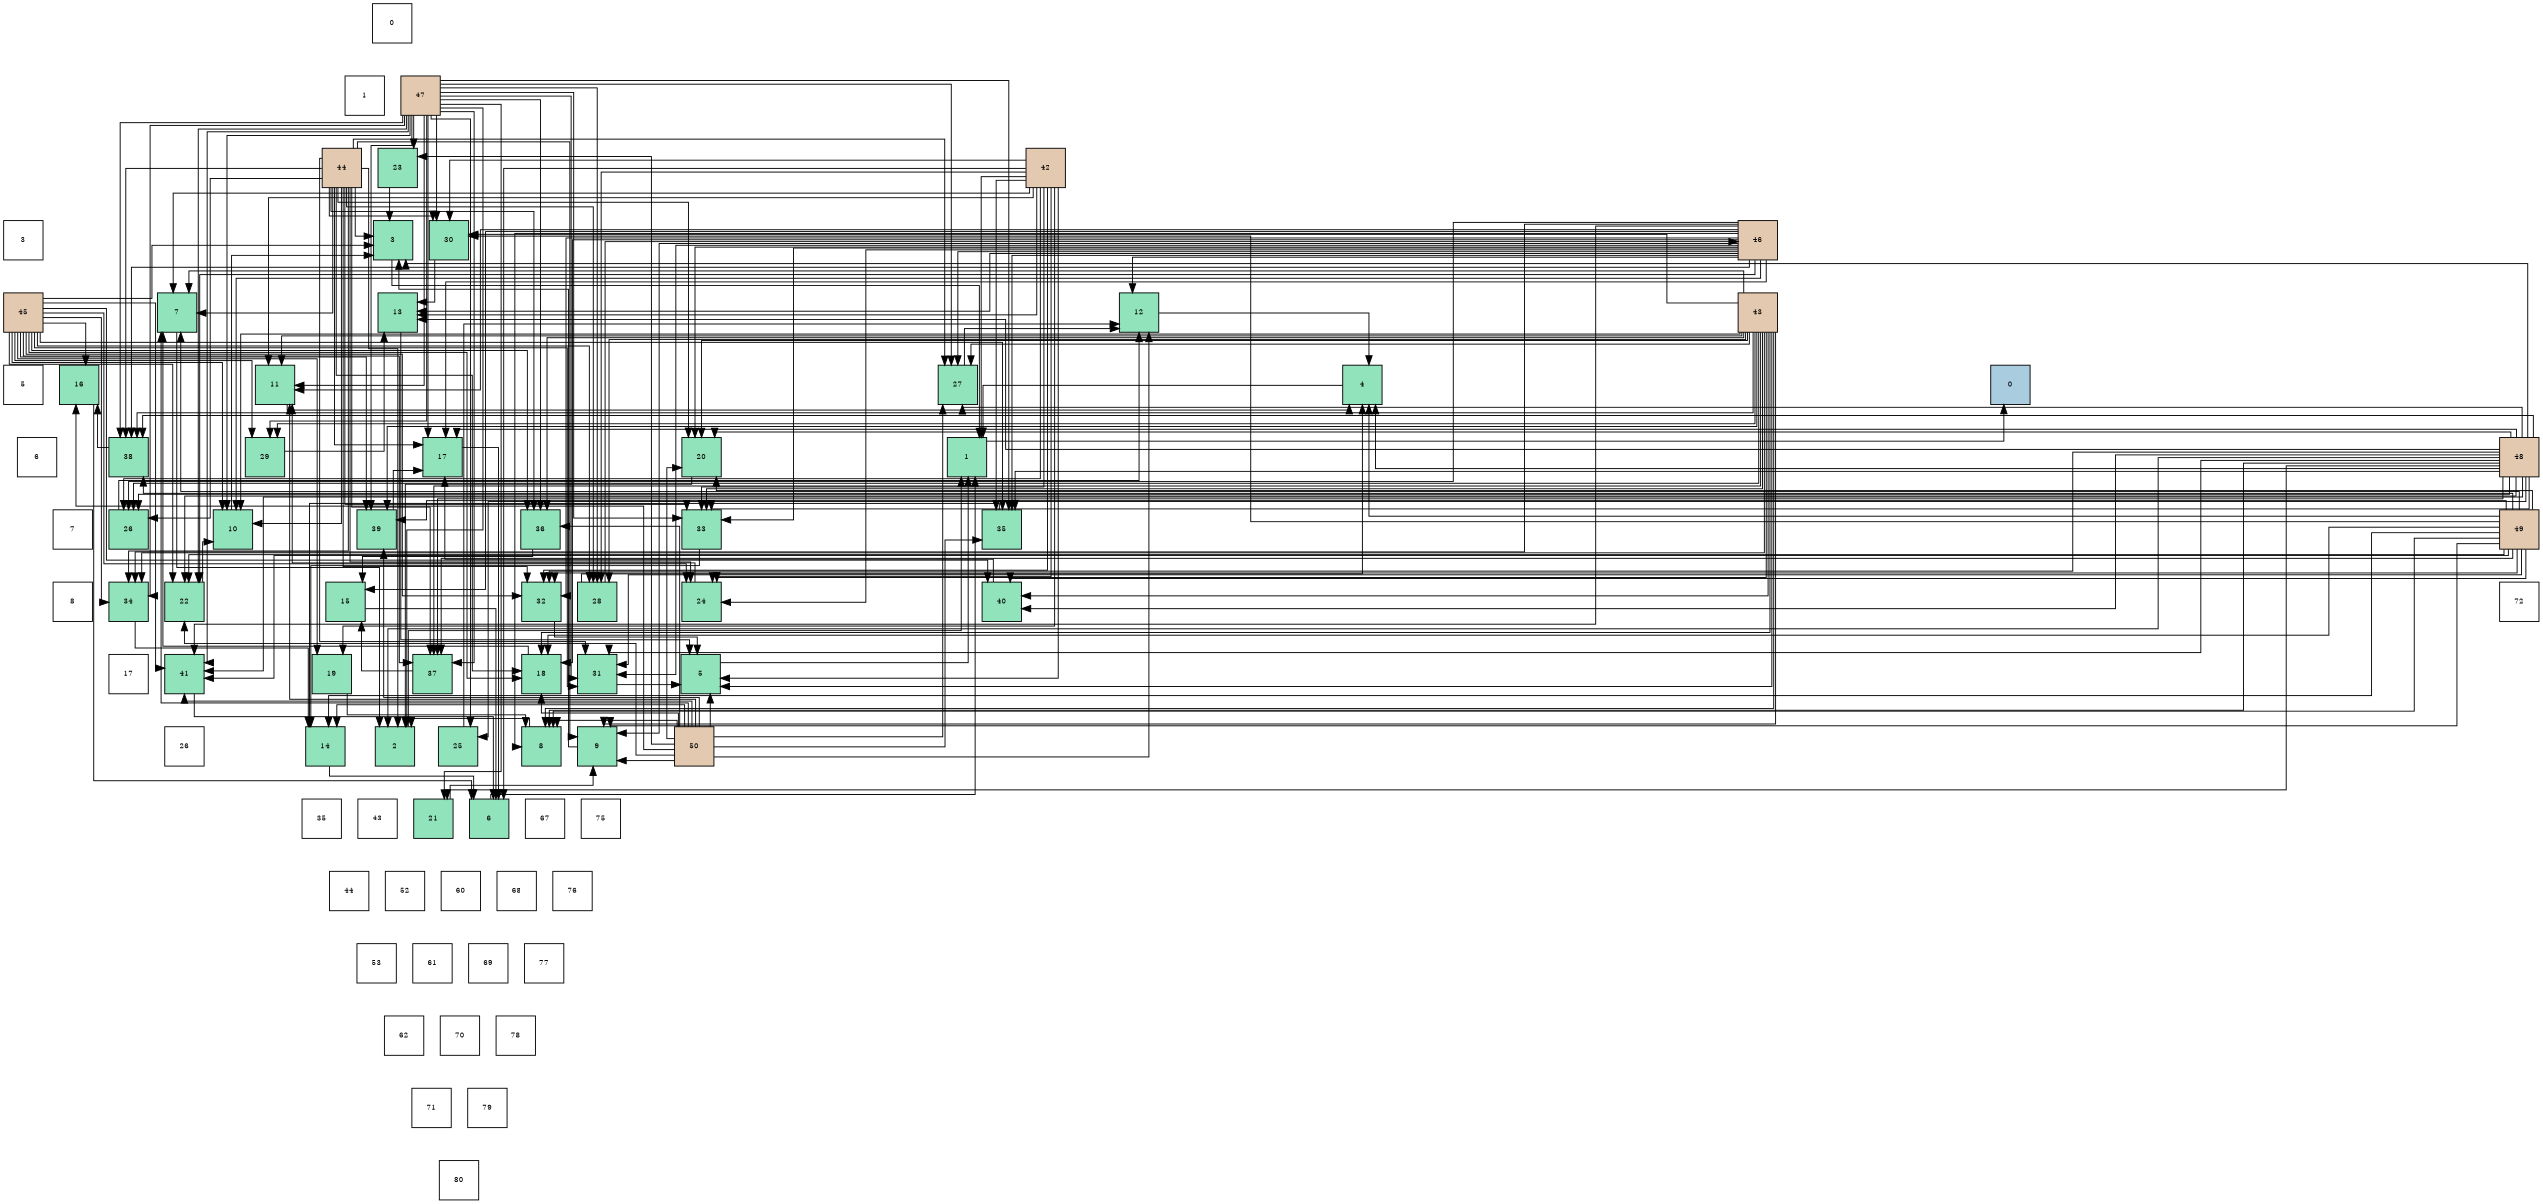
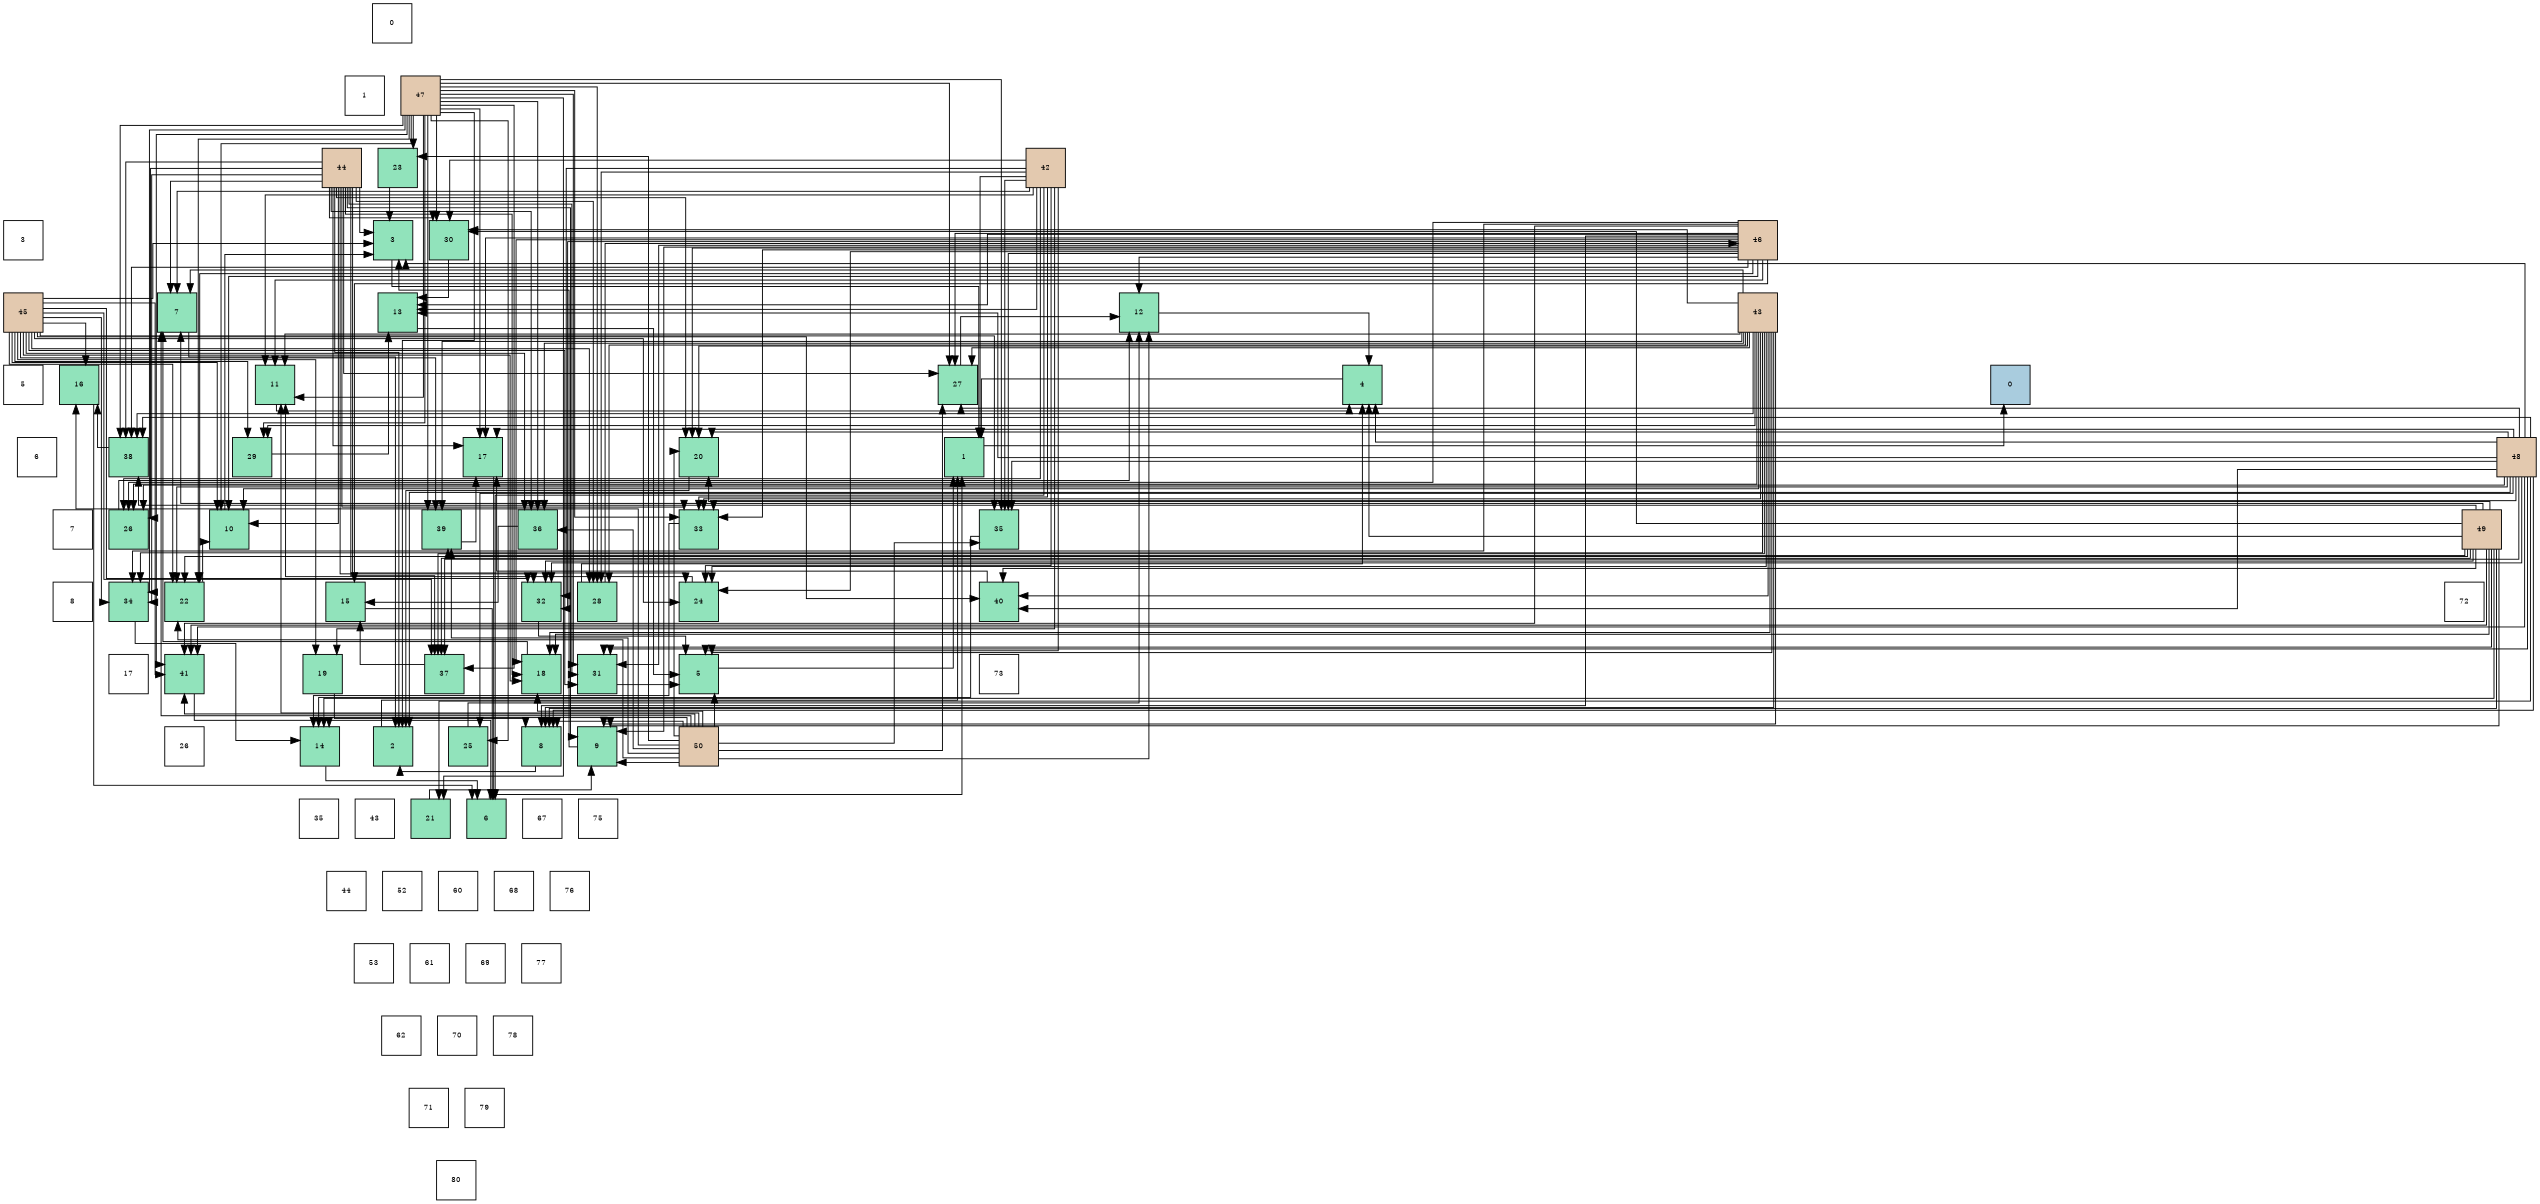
  digraph {
    rank=same
    rankdir=TB
    splines=ortho
    node [fillcolor="#91e3bb" fixedsize=true fontsize=8 shape=square style=filled]
    edge [constraint=false style=vis]
    n1 [fillcolor="#ffffff" label=0 width=0.6]
    n2 [fillcolor="#ffffff" label=1 width=0.6]
    n3 [fillcolor="#e3c9af" label=47 width=0.6]
    n4 [fillcolor="#e3c9af" label=44 width=0.6]
    n5 [label=23 width=0.6]
    n6 [label=38 width=0.6]
    n7 [label=34 width=0.6]
    n8 [label=30 width=0.6]
    n9 [label=10 width=0.6]
    n10 [label=27 width=0.6]
    n11 [label=17 width=0.6]
    n12 [label=36 width=0.6]
    n13 [label=37 width=0.6]
    n14 [label=2 width=0.6]
    n15 [label=33 width=0.6]
    n16 [label=28 width=0.6]
    n17 [label=31 width=0.6]
    n18 [label=29 width=0.6]
    n19 [label=22 width=0.6]
    n20 [label=41 width=0.6]
    n21 [label=39 width=0.6]
    n22 [label=35 width=0.6]
    n23 [fillcolor="#e3c9af" label=42 width=0.6]
    n24 [label=11 width=0.6]
    n25 [label=25 width=0.6]
    n26 [label=21 width=0.6]
    n27 [fillcolor="#ffffff" label=3 width=0.6]
    n28 [label=3 width=0.6]
    n29 [label=7 width=0.6]
    n30 [label=26 width=0.6]
    n31 [label=20 width=0.6]
    n32 [label=32 width=0.6]
    n33 [label=18 width=0.6]
    n34 [label=24 width=0.6]
    n35 [label=9 width=0.6]
    n36 [fillcolor="#e3c9af" label=45 width=0.6]
    n37 [label=13 width=0.6]
    n38 [label=1 width=0.6]
    n39 [label=16 width=0.6]
    n40 [label=12 width=0.6]
    n41 [fillcolor="#ffffff" label=17 width=0.6]
    n42 [label=14 width=0.6]
    n43 [label=15 width=0.6]
    n44 [label=6 width=0.6]
    n45 [label=5 width=0.6]
    n46 [fillcolor="#ffffff" label=43 width=0.6]
    n47 [fillcolor="#e3c9af" label=46 width=0.6]
    n48 [label=4 width=0.6]
    n49 [label=8 width=0.6]
    n50 [fillcolor="#ffffff" label=67 width=0.6]
    n51 [fillcolor="#ffffff" label=75 width=0.6]
    n52 [fillcolor="#ffffff" label=5 width=0.6]
    n53 [label=19 width=0.6]
    n54 [label=40 width=0.6]
    n55 [fillcolor="#ffffff" label=6 width=0.6]
    n56 [fillcolor="#ffffff" label=26 width=0.6]
+   n57 [fillcolor="#ffffff" label=73 width=0.6]
    n58 [fillcolor="#ffffff" label=7 width=0.6]
    n59 [fillcolor="#ffffff" label=8 width=0.6]
    n60 [fillcolor="#ffffff" label=52 width=0.6]
    n61 [fillcolor="#ffffff" label=60 width=0.6]
    n62 [fillcolor="#a9ccde" label=0 width=0.6]
    n63 [fillcolor="#ffffff" label=68 width=0.6]
    n64 [fillcolor="#ffffff" label=35 width=0.6]
    n65 [fillcolor="#e3c9af" label=43 width=0.6]
    n66 [fillcolor="#e3c9af" label=50 width=0.6]
    n67 [fillcolor="#ffffff" label=44 width=0.6]
    n68 [fillcolor="#ffffff" label=53 width=0.6]
    n69 [fillcolor="#e3c9af" label=48 width=0.6]
    n70 [fillcolor="#ffffff" label=61 width=0.6]
    n71 [fillcolor="#ffffff" label=62 width=0.6]
    n72 [fillcolor="#e3c9af" label=49 width=0.6]
    n73 [fillcolor="#ffffff" label=69 width=0.6]
    n74 [fillcolor="#ffffff" label=70 width=0.6]
    n75 [fillcolor="#ffffff" label=71 width=0.6]
    n76 [fillcolor="#ffffff" label=72 width=0.6]
    n77 [fillcolor="#ffffff" label=76 width=0.6]
    n78 [fillcolor="#ffffff" label=77 width=0.6]
    n79 [fillcolor="#ffffff" label=78 width=0.6]
    n80 [fillcolor="#ffffff" label=79 width=0.6]
    n81 [fillcolor="#ffffff" label=80 width=0.6]
    n1 -> n2 [constraint=true style=invis]
    n1 -> n3 [constraint=true style=invis]
    n2 -> n4 [constraint=true style=invis]
    n2 -> n5 [constraint=true style=invis]
    n3 -> n5
    n3 -> n5 [constraint=true style=invis]
    n3 -> n6
    n3 -> n7
    n3 -> n8
    n3 -> n9
    n3 -> n10
    n3 -> n11
    n3 -> n12
    n3 -> n13
    n3 -> n14
    n3 -> n15
    n3 -> n16
    n3 -> n17
    n3 -> n18
    n3 -> n19
    n3 -> n20
    n3 -> n21
    n3 -> n22
    n3 -> n23 [constraint=true style=invis]
    n3 -> n24
    n3 -> n25
    n3 -> n26
    n4 -> n6
    n4 -> n7
    n4 -> n8
    n4 -> n9
    n4 -> n10
    n4 -> n11
    n4 -> n12
    n4 -> n13
    n4 -> n14
    n4 -> n15
    n4 -> n16
    n4 -> n17
    n4 -> n27 [constraint=true style=invis]
    n4 -> n28
    n4 -> n28 [constraint=true style=invis]
    n4 -> n29
    n4 -> n30
    n4 -> n31
    n4 -> n32
    n4 -> n33
    n4 -> n34
    n4 -> n35
    n5 -> n8 [constraint=true style=invis]
    n5 -> n28
    n5 -> n28 [constraint=true style=invis]
    n6 -> n9 [constraint=true style=invis]
    n6 -> n30 [constraint=true style=invis]
    n6 -> n39
    n7 -> n20 [constraint=true style=invis]
    n7 -> n41 [constraint=true style=invis]
    n7 -> n42
    n8 -> n37
    n8 -> n37 [constraint=true style=invis]
    n8 -> n40 [constraint=true style=invis]
    n9 -> n19 [constraint=true style=invis]
    n9 -> n28
    n9 -> n43 [constraint=true style=invis]
    n10 -> n11 [constraint=true style=invis]
    n10 -> n31 [constraint=true style=invis]
    n10 -> n40
    n11 -> n12 [constraint=true style=invis]
    n11 -> n21 [constraint=true style=invis]
    n11 -> n44
    n12 -> n16 [constraint=true style=invis]
    n12 -> n32 [constraint=true style=invis]
    n12 -> n43
    n13 -> n14 [constraint=true style=invis]
    n13 -> n25 [constraint=true style=invis]
    n13 -> n43
    n14 -> n26 [constraint=true style=invis]
    n14 -> n38
    n14 -> n46 [constraint=true style=invis]
    n15 -> n16 [constraint=true style=invis]
    n15 -> n34 [constraint=true style=invis]
    n15 -> n42
    n16 -> n17 [constraint=true style=invis]
    n16 -> n33 [constraint=true style=invis]
    n16 -> n47
    n16 -> n48
    n17 -> n35 [constraint=true style=invis]
    n17 -> n45
    n17 -> n49 [constraint=true style=invis]
    n18 -> n9 [constraint=true style=invis]
    n18 -> n21 [constraint=true style=invis]
    n18 -> n37
    n19 -> n9
    n19 -> n20 [constraint=true style=invis]
    n19 -> n53 [constraint=true style=invis]
    n20 -> n42 [constraint=true style=invis]
    n20 -> n44
    n20 -> n56 [constraint=true style=invis]
    n21 -> n11
    n21 -> n32 [constraint=true style=invis]
    n21 -> n43 [constraint=true style=invis]
    n22 -> n34 [constraint=true style=invis]
    n22 -> n42
    n22 -> n54 [constraint=true style=invis]
    n23 -> n8
    n23 -> n8 [constraint=true style=invis]
    n23 -> n15
    n23 -> n16
    n23 -> n22
    n23 -> n24
    n23 -> n29
    n23 -> n30
    n23 -> n32
    n23 -> n34
    n23 -> n37
    n23 -> n38
    n23 -> n44
    n23 -> n45
    n23 -> n47 [constraint=true style=invis]
    n23 -> n53
    n24 -> n11 [constraint=true style=invis]
    n24 -> n18 [constraint=true style=invis]
    n24 -> n48
    n25 -> n26 [constraint=true style=invis]
    n25 -> n40
    n25 -> n44 [constraint=true style=invis]
    n26 -> n35
    n26 -> n60 [constraint=true style=invis]
    n26 -> n61 [constraint=true style=invis]
    n27 -> n29 [constraint=true style=invis]
    n27 -> n36 [constraint=true style=invis]
    n28 -> n29 [constraint=true style=invis]
    n28 -> n37 [constraint=true style=invis]
    n28 -> n38
    n29 -> n14
    n29 -> n24 [constraint=true style=invis]
    n29 -> n39 [constraint=true style=invis]
    n30 -> n7 [constraint=true style=invis]
    n30 -> n19 [constraint=true style=invis]
    n30 -> n40
    n31 -> n12 [constraint=true style=invis]
    n31 -> n14
    n31 -> n15 [constraint=true style=invis]
    n32 -> n13 [constraint=true style=invis]
    n32 -> n33 [constraint=true style=invis]
    n32 -> n45
    n33 -> n25 [constraint=true style=invis]
    n33 -> n29
    n33 -> n49 [constraint=true style=invis]
    n34 -> n17 [constraint=true style=invis]
    n34 -> n24
    n34 -> n45 [constraint=true style=invis]
    n35 -> n28
    n35 -> n50 [constraint=true style=invis]
    n35 -> n51 [constraint=true style=invis]
    n36 -> n7
    n36 -> n9
    n36 -> n12
    n36 -> n13
    n36 -> n16
    n36 -> n17
    n36 -> n18
    n36 -> n19
    n36 -> n20
    n36 -> n21
    n36 -> n22
    n36 -> n28
    n36 -> n32
    n36 -> n33
    n36 -> n34
    n36 -> n39
    n36 -> n39 [constraint=true style=invis]
    n36 -> n52 [constraint=true style=invis]
    n36 -> n53
    n36 -> n54
    n37 -> n10 [constraint=true style=invis]
    n37 -> n24 [constraint=true style=invis]
    n37 -> n45
    n38 -> n15 [constraint=true style=invis]
    n38 -> n22 [constraint=true style=invis]
    n38 -> n62
    n39 -> n6 [constraint=true style=invis]
    n39 -> n18 [constraint=true style=invis]
    n39 -> n44
    n40 -> n10 [constraint=true style=invis]
    n40 -> n48
    n40 -> n48 [constraint=true style=invis]
    n41 -> n56 [constraint=true style=invis]
    n42 -> n44
    n42 -> n46 [constraint=true style=invis]
    n42 -> n64 [constraint=true style=invis]
    n43 -> n13 [constraint=true style=invis]
    n43 -> n44
    n43 -> n53 [constraint=true style=invis]
    n44 -> n38
    n44 -> n61 [constraint=true style=invis]
    n44 -> n63 [constraint=true style=invis]
    n45 -> n35 [constraint=true style=invis]
    n45 -> n38
    n45 -> n66 [constraint=true style=invis]
    n46 -> n60 [constraint=true style=invis]
    n46 -> n67 [constraint=true style=invis]
    n47 -> n6
    n47 -> n7
    n47 -> n9
    n47 -> n10
    n47 -> n11
    n47 -> n15
    n47 -> n17
    n47 -> n19
    n47 -> n20
    n47 -> n22
    n47 -> n24
    n47 -> n30
    n47 -> n31
    n47 -> n32
    n47 -> n33
    n47 -> n34
    n47 -> n35
    n47 -> n37
    n47 -> n40
    n47 -> n40 [constraint=true style=invis]
    n47 -> n43
    n47 -> n49
    n47 -> n65 [constraint=true style=invis]
    n48 -> n31 [constraint=true style=invis]
    n48 -> n38
    n48 -> n38 [constraint=true style=invis]
    n49 -> n14
    n49 -> n44 [constraint=true style=invis]
    n49 -> n50 [constraint=true style=invis]
    n50 -> n63 [constraint=true style=invis]
    n50 -> n77 [constraint=true style=invis]
    n51 -> n77 [constraint=true style=invis]
    n52 -> n6 [constraint=true style=invis]
    n52 -> n55 [constraint=true style=invis]
    n53 -> n14 [constraint=true style=invis]
    n53 -> n42 [constraint=true style=invis]
    n53 -> n49
    n54 -> n11
    n54 -> n45 [constraint=true style=invis]
+   n54 -> n57 [constraint=true style=invis]
    n55 -> n30 [constraint=true style=invis]
    n55 -> n58 [constraint=true style=invis]
    n56 -> n64 [constraint=true style=invis]
+   n57 -> n66 [constraint=true style=invis]
    n58 -> n7 [constraint=true style=invis]
    n58 -> n59 [constraint=true style=invis]
    n59 -> n41 [constraint=true style=invis]
    n60 -> n68 [constraint=true style=invis]
    n60 -> n70 [constraint=true style=invis]
    n61 -> n70 [constraint=true style=invis]
    n61 -> n73 [constraint=true style=invis]
    n62 -> n38 [constraint=true style=invis]
    n62 -> n69 [constraint=true style=invis]
    n63 -> n73 [constraint=true style=invis]
    n63 -> n78 [constraint=true style=invis]
    n64 -> n67 [constraint=true style=invis]
    n65 -> n6
    n65 -> n7
    n65 -> n8
    n65 -> n9
    n65 -> n10
    n65 -> n12
    n65 -> n13
    n65 -> n15
    n65 -> n16
    n65 -> n18
    n65 -> n21
    n65 -> n24
    n65 -> n29
    n65 -> n30
    n65 -> n31
    n65 -> n33
    n65 -> n34
    n65 -> n35
    n65 -> n45
    n65 -> n48 [constraint=true style=invis]
    n65 -> n49
    n65 -> n54
    n65 -> n62 [constraint=true style=invis]
    n66 -> n5
    n66 -> n10
    n66 -> n12
    n66 -> n19
    n66 -> n20
    n66 -> n21
    n66 -> n22
    n66 -> n24
    n66 -> n29
    n66 -> n31
    n66 -> n33
    n66 -> n35
    n66 -> n39
    n66 -> n40
    n66 -> n42
    n66 -> n45
    n66 -> n49
    n66 -> n51 [constraint=true style=invis]
    n67 -> n68 [constraint=true style=invis]
    n68 -> n71 [constraint=true style=invis]
    n69 -> n6
    n69 -> n10
    n69 -> n11
    n69 -> n13
    n69 -> n14
    n69 -> n15
    n69 -> n17
    n69 -> n19
    n69 -> n20
    n69 -> n22
    n69 -> n22 [constraint=true style=invis]
    n69 -> n25
    n69 -> n26
    n69 -> n28
    n69 -> n30
    n69 -> n31
    n69 -> n32
    n69 -> n37
    n69 -> n48
    n69 -> n49
    n69 -> n54
    n69 -> n72 [constraint=true style=invis]
    n70 -> n71 [constraint=true style=invis]
    n70 -> n74 [constraint=true style=invis]
    n71 -> n75 [constraint=true style=invis]
    n72 -> n6
    n72 -> n8
    n72 -> n13
    n72 -> n17
    n72 -> n19
    n72 -> n20
    n72 -> n21
    n72 -> n29
    n72 -> n31
    n72 -> n32
    n72 -> n33
    n72 -> n35
    n72 -> n42
    n72 -> n48
    n72 -> n49
    n72 -> n54
    n72 -> n54 [constraint=true style=invis]
    n72 -> n76 [constraint=true style=invis]
    n73 -> n74 [constraint=true style=invis]
    n73 -> n79 [constraint=true style=invis]
    n74 -> n75 [constraint=true style=invis]
    n74 -> n80 [constraint=true style=invis]
    n75 -> n81 [constraint=true style=invis]
+   n76 -> n57 [constraint=true style=invis]
    n77 -> n78 [constraint=true style=invis]
    n78 -> n79 [constraint=true style=invis]
    n79 -> n80 [constraint=true style=invis]
    n80 -> n81 [constraint=true style=invis]
  }
